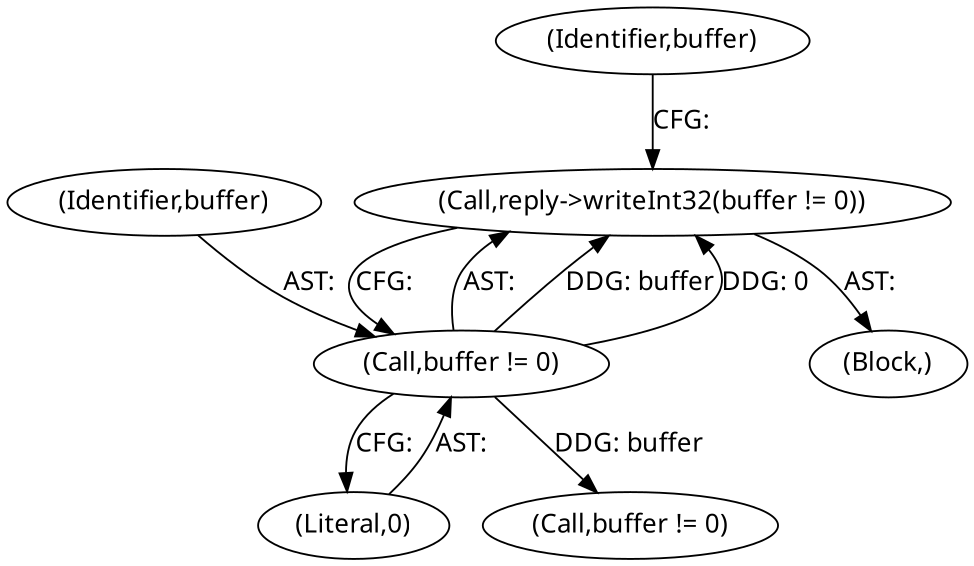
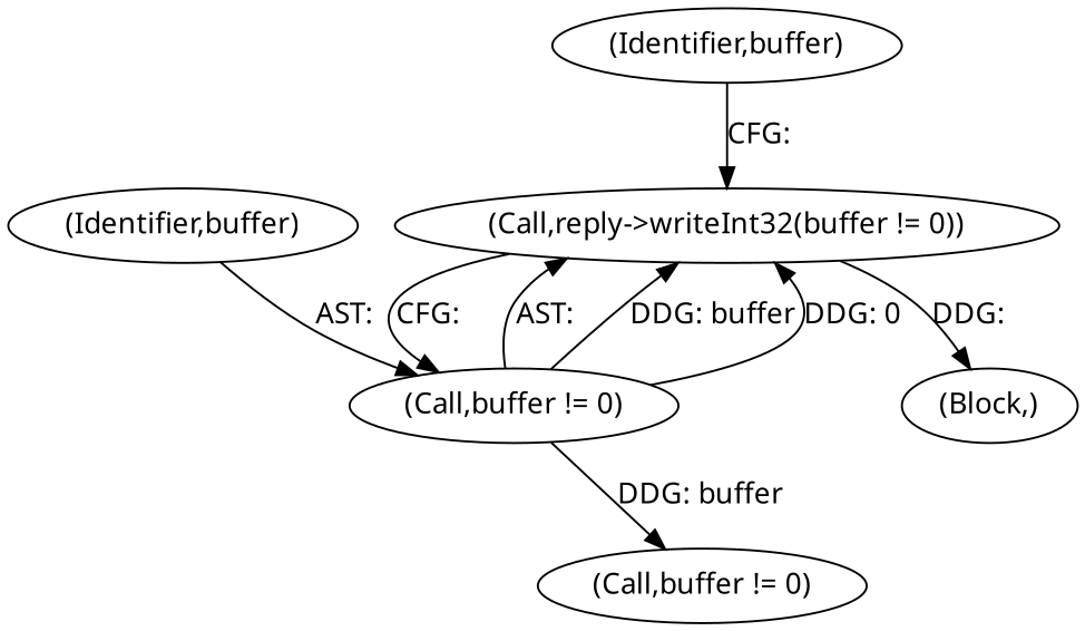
  digraph {
    fontname="Noto Sans"
    node [fontname="Noto Sans"]
    edge [fontname="Noto Sans"]
    n1 [label="(Call,reply->writeInt32(buffer != 0))"]
    n2 [label="(Call,buffer != 0)"]
    n3 [label="(Block,)"]
-   n4 [label="(Literal,0)"]
    n5 [label="(Call,buffer != 0)"]
    n6 [label="(Identifier,buffer)"]
    n7 [label="(Identifier,buffer)"]
    n1 -> n2 [label="CFG: "]
-   n1 -> n3 [label="AST: "]
+   n1 -> n3 [label="DDG: "]
    n2 -> n1 [label="AST: "]
    n2 -> n1 [label="DDG: buffer"]
    n2 -> n1 [label="DDG: 0"]
-   n2 -> n4 [label="CFG: "]
    n2 -> n5 [label="DDG: buffer"]
-   n4 -> n2 [label="AST: "]
    n6 -> n2 [label="AST: "]
    n7 -> n1 [label="CFG: "]
  }
